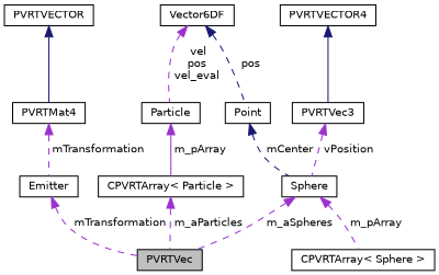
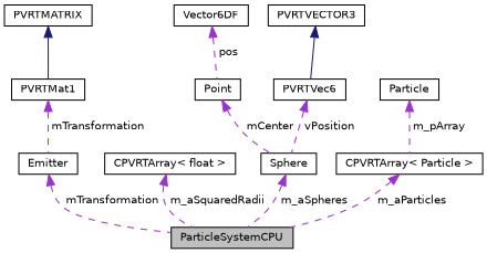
  digraph {
    node [color=black fillcolor=white fontname=Helvetica fontsize=10 shape=record style=filled]
    edge [color=darkorchid3 dir=back fontname=Helvetica fontsize=10 labelfontname=Helvetica labelfontsize=10 style=dashed]
-   n1 [fillcolor=grey75 fontcolor=black height=0.2 label=PVRTVec width=0.4]
+   n1 [fillcolor=grey75 fontcolor=black height=0.2 label=ParticleSystemCPU width=0.4]
    n2 [height=0.2 label=Emitter width=0.4]
-   n3 [height=0.2 label=PVRTMat4 width=0.4]
-   n4 [height=0.2 label=PVRTVECTOR width=0.4]
-   n6 [height=0.2 label="CPVRTArray\< Sphere \>" width=0.4]
+   n3 [height=0.2 label=PVRTMat1 width=0.4]
+   n4 [height=0.2 label=PVRTMATRIX width=0.4]
+   n5 [height=0.2 label="CPVRTArray\< float \>" width=0.4]
    n7 [height=0.2 label=Sphere width=0.4]
    n8 [height=0.2 label=Point width=0.4]
    n9 [height=0.2 label=Vector6DF width=0.4]
    n10 [height=0.2 label=Particle width=0.4]
    n11 [height=0.2 label="CPVRTArray\< Particle \>" width=0.4]
-   n12 [height=0.2 label=PVRTVec3 width=0.4]
-   n13 [height=0.2 label=PVRTVECTOR4 width=0.4]
+   n12 [height=0.2 label=PVRTVec6 width=0.4]
+   n13 [height=0.2 label=PVRTVECTOR3 width=0.4]
    n2 -> n1 [label=" mTransformation"]
    n3 -> n2 [label=" mTransformation"]
    n4 -> n3 [color=midnightblue style=solid]
+   n5 -> n1 [label=" m_aSquaredRadii"]
    n7 -> n1 [label=" m_aSpheres"]
-   n7 -> n6 [label=" m_pArray"]
-   n8 -> n7 [color=midnightblue label=" mCenter"]
-   n9 -> n8 [color=midnightblue label=" pos"]
-   n9 -> n10 [label=" vel\npos\nvel_eval"]
-   n10 -> n11 [label=" m_pArray" style=solid]
+   n8 -> n7 [label=" mCenter"]
+   n9 -> n8 [label=" pos"]
+   n10 -> n11 [label=" m_pArray"]
    n11 -> n1 [label=" m_aParticles"]
    n12 -> n7 [label=" vPosition"]
    n13 -> n12 [color=midnightblue style=solid]
  }
